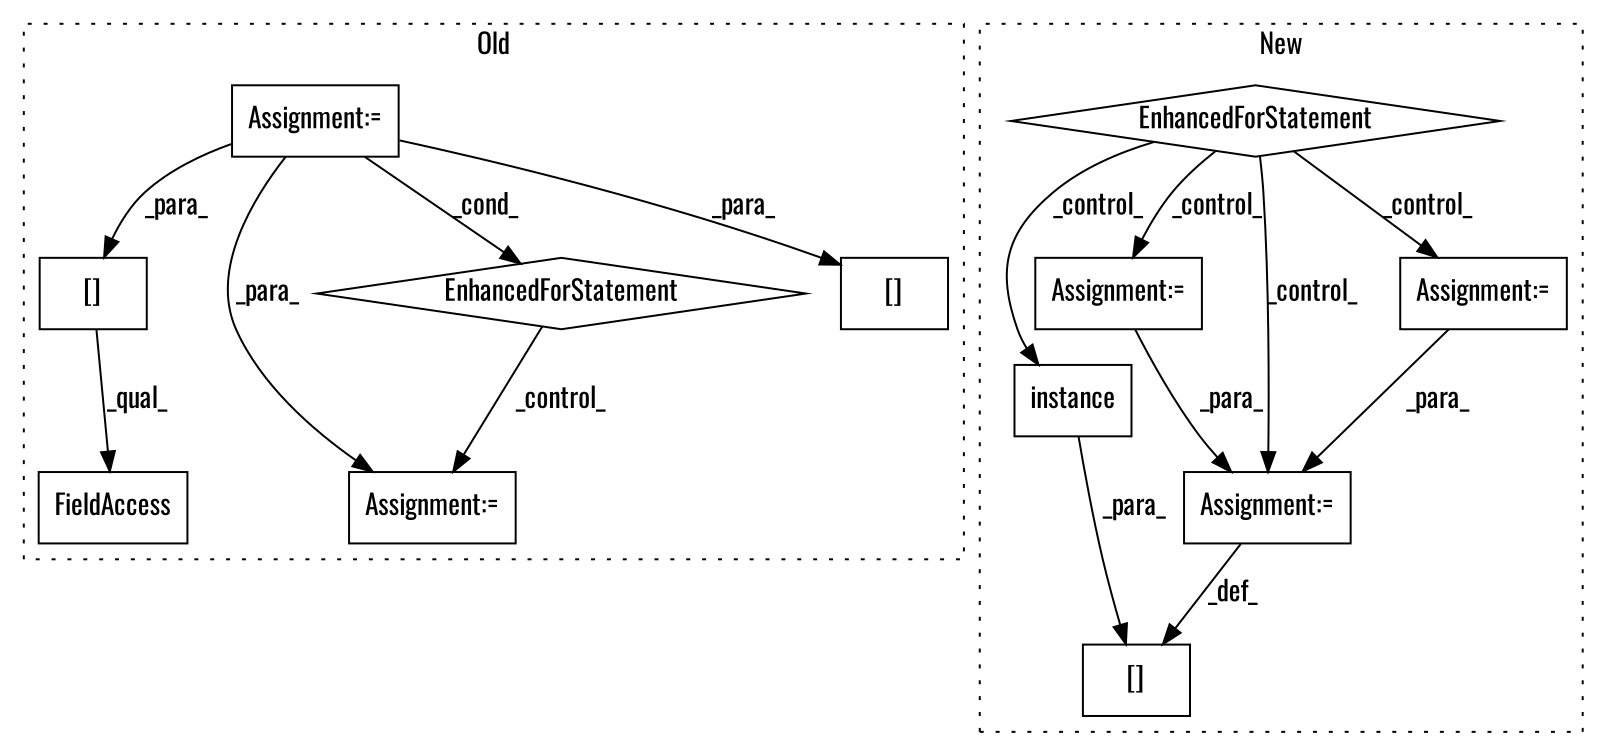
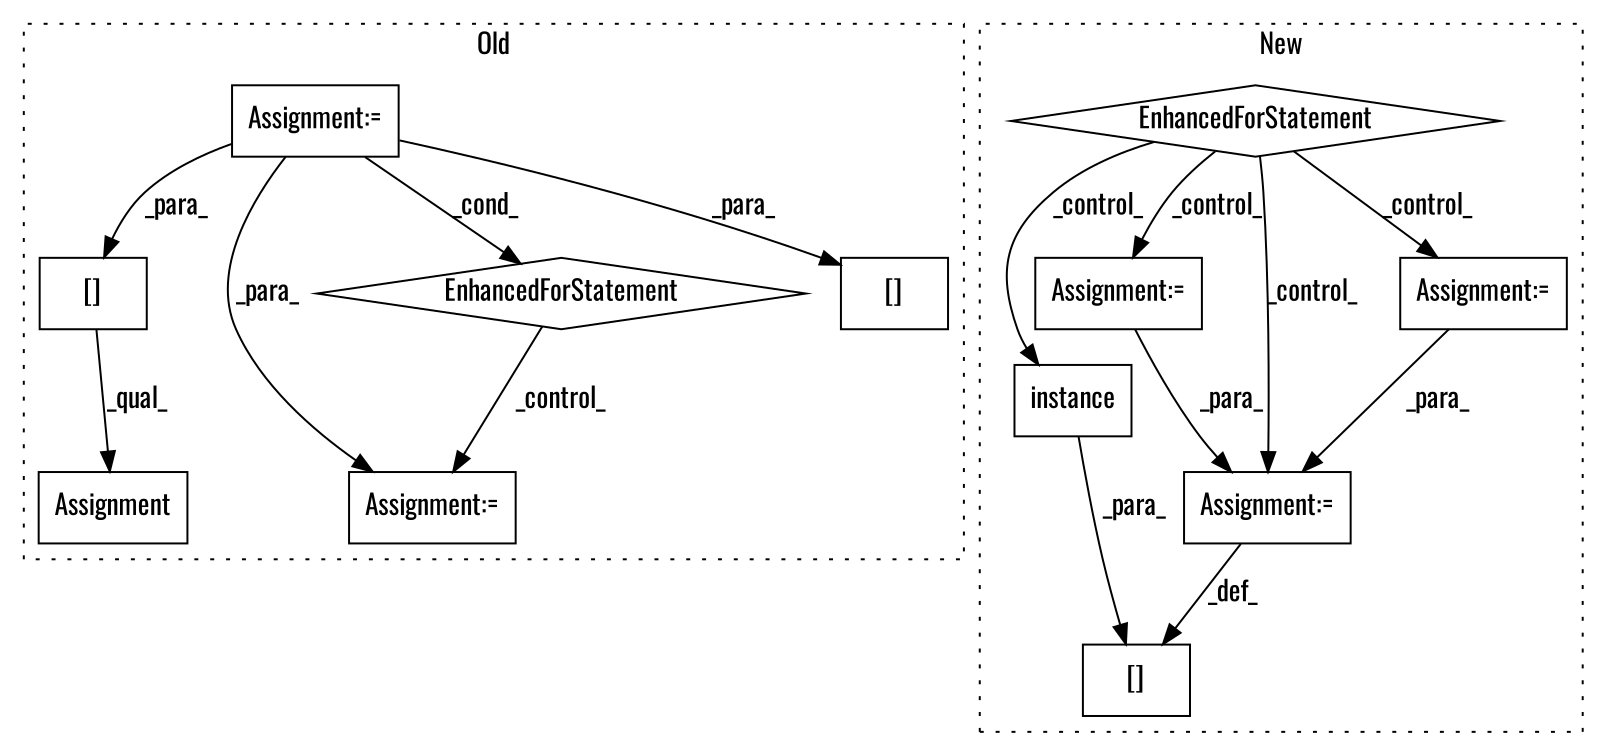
  digraph {
    fontname=Oswald
    node [a=7 l=1 s="2324,2408" shape=box fontname=Oswald]
    edge [fontname=Oswald]
    n1 [a=2 l="27,1" label="[]" s="2488,2524"]
-   n2 [a=22 l=44 label=FieldAccess s=2488]
+   n2 [a=22 l=44 label=Assignment s=2488]
    n3 [l="53,2" label="Assignment:="]
    n4 [label="Assignment:=" s=2438]
    n5 [a=70 l="53,2" label=EnhancedForStatement shape=diamond]
    n6 [a=2 l="27,1" label="[]" s="2575,2611"]
    n7 [a=32 l=10 label=instance s=3687]
    n8 [a=2 l="4,1" label="[]" s="3677,3697"]
    n9 [a=70 l="53,2" label=EnhancedForStatement s="2563,2651" shape=diamond]
    n10 [label="Assignment:=" s=3045]
    n11 [label="Assignment:=" s=3698]
    n12 [label="Assignment:=" s=3010]
    subgraph cluster_1 {
      label=Old
      style=dotted
      n1
      n2
      n3
      n4
      n5
      n6
    }
    subgraph cluster_2 {
      label=New
      style=dotted
      n7
      n8
      n9
      n10
      n11
      n12
    }
    n1 -> n2 [label=_qual_]
    n3 -> n1 [label=_para_]
    n3 -> n4 [label=_para_]
    n3 -> n5 [label=_cond_]
    n3 -> n6 [label=_para_]
    n5 -> n4 [label=_control_]
    n7 -> n8 [label=_para_]
    n9 -> n7 [label=_control_]
    n9 -> n10 [label=_control_]
    n9 -> n11 [label=_control_]
    n9 -> n12 [label=_control_]
    n10 -> n11 [label=_para_]
    n11 -> n8 [label=_def_]
    n12 -> n11 [label=_para_]
  }
